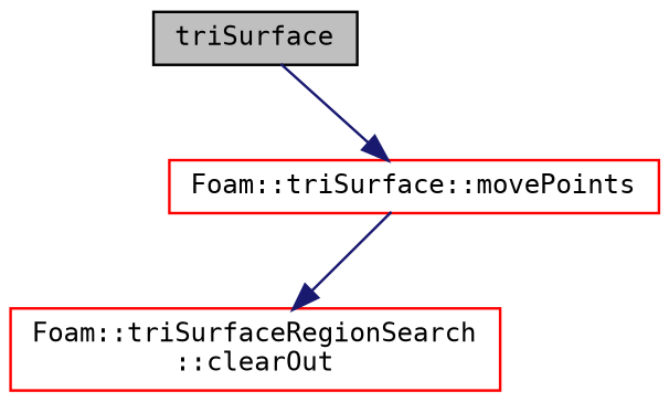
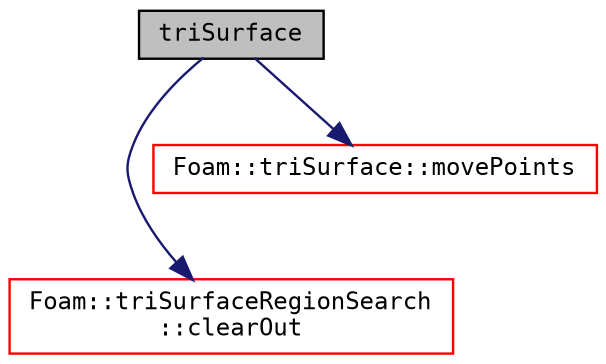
  digraph {
    fontname="DejaVu Sans Mono"
    rankdir=TB
    node [color=red fontname="DejaVu Sans Mono" fontsize=10 shape=record]
    edge [color=midnightblue fontname="DejaVu Sans Mono" fontsize=10 labelfontname=FreeSans labelfontsize=10 style=solid]
    n1 [color=black fillcolor=grey75 fontcolor=black height=0.2 label=triSurface style=filled width=0.4]
    n2 [height=0.2 label="Foam::triSurfaceRegionSearch\l::clearOut" width=0.4]
    n3 [height=0.2 label="Foam::triSurface::movePoints" width=0.4]
-   n3 -> n2
+   n1 -> n2
    n1 -> n3
  }
